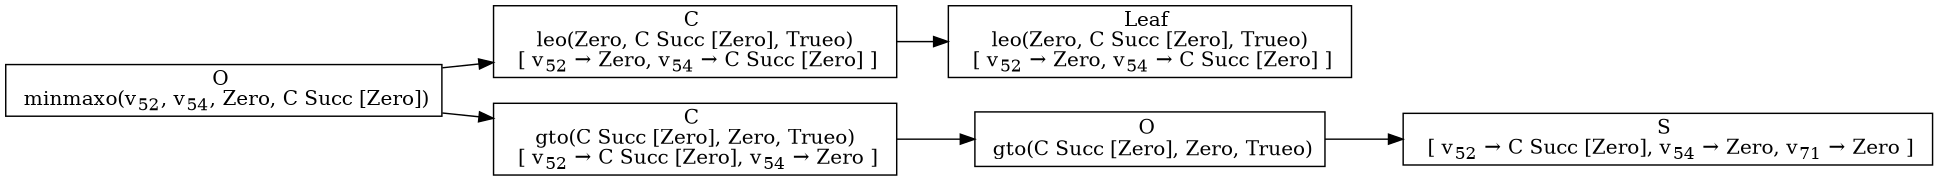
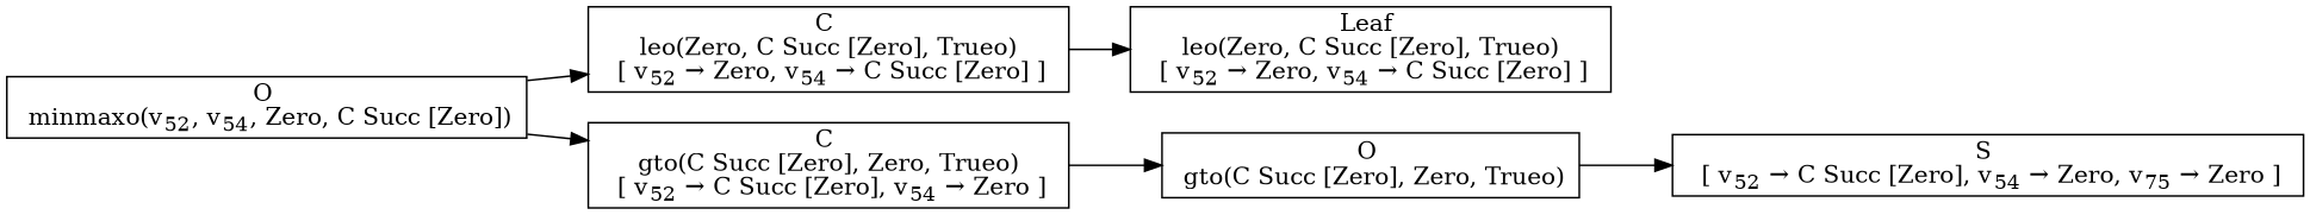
  digraph {
    rankdir=LR
    node [fillcolor=white shape=box style=filled]
    n1 [label=<O <BR/> minmaxo(v<SUB>52</SUB>, v<SUB>54</SUB>, Zero, C Succ [Zero])>]
    n2 [label=<C <BR/> leo(Zero, C Succ [Zero], Trueo) <BR/>  [ v<SUB>52</SUB> &rarr; Zero, v<SUB>54</SUB> &rarr; C Succ [Zero] ] >]
    n3 [label=<C <BR/> gto(C Succ [Zero], Zero, Trueo) <BR/>  [ v<SUB>52</SUB> &rarr; C Succ [Zero], v<SUB>54</SUB> &rarr; Zero ] >]
    n4 [label=<Leaf <BR/> leo(Zero, C Succ [Zero], Trueo) <BR/>  [ v<SUB>52</SUB> &rarr; Zero, v<SUB>54</SUB> &rarr; C Succ [Zero] ] >]
    n5 [label=<O <BR/> gto(C Succ [Zero], Zero, Trueo)>]
-   n6 [label=<S <BR/>  [ v<SUB>52</SUB> &rarr; C Succ [Zero], v<SUB>54</SUB> &rarr; Zero, v<SUB>71</SUB> &rarr; Zero ] >]
+   n6 [label=<S <BR/>  [ v<SUB>52</SUB> &rarr; C Succ [Zero], v<SUB>54</SUB> &rarr; Zero, v<SUB>75</SUB> &rarr; Zero ] >]
    n1 -> n2
    n1 -> n3
    n2 -> n4
    n3 -> n5
    n5 -> n6
  }
